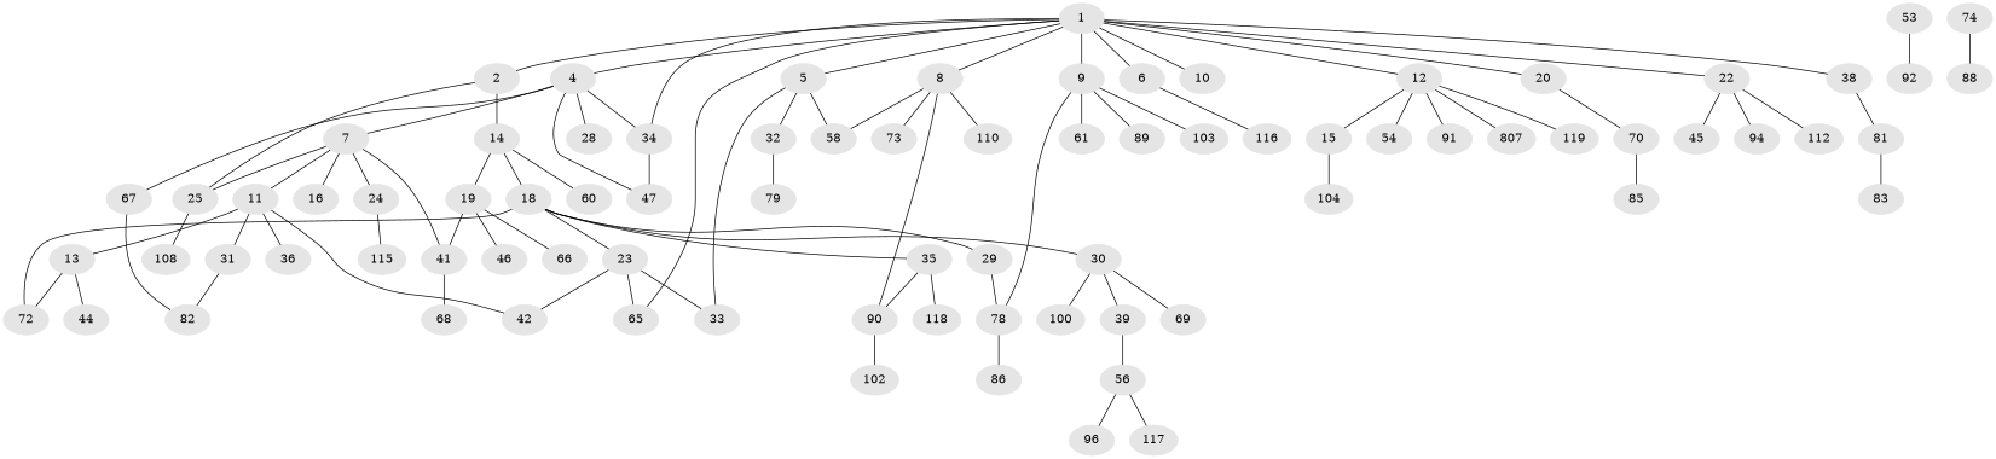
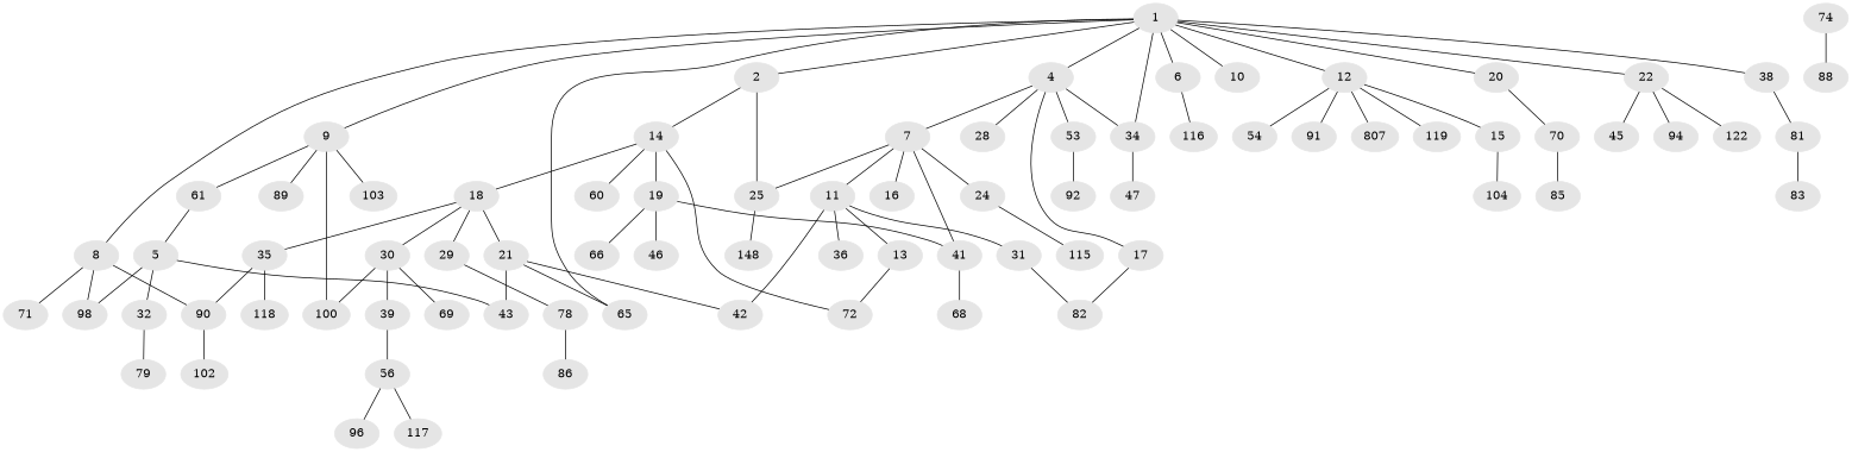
  graph {
    node [color=gray90 style=filled]
    1 [super="+3"]
    2
    4 [super="+57"]
    5 [super="+27"]
    6 [super="+55"]
    8 [super="+106"]
    9 [super="+64"]
    10 [super="+26"]
    12 [super="+48"]
    20 [super="+113"]
    22 [super="+87"]
    34 [super="+97"]
    38 [super="+59"]
    65
    14
    25 [super="+62"]
    7 [super="+63"]
-   17 [super="+51" label=67]
+   17 [super="+51"]
    28
    53
    32 [super="+40"]
-   43 [super="+99" label=33]
-   58
+   43 [super="+99"]
+   58 [label=98]
    116
-   73
+   73 [label=71]
    90
-   110
    61
    89
    100
    103
    15 [super="+21"]
    54
    91
    n35 [label=807]
    119
    70
    45
    94
-   112
+   112 [label=122]
    47
    81
    18 [super="+80"]
    19 [super="+49"]
    60
-   108
+   108 [label=148]
    11 [super="+33"]
    16
    24 [super="+114"]
    41
    82
    92
    79
    13
    31
    36 [super="+50"]
    42 [super="+77"]
    115
    68
    102
-   44
    72 [super="+101"]
    104
-   23 [super="+37"]
+   23 [super="+37" label=21]
    29 [super="+105"]
    30
    35 [super="+67"]
    46
    66
    78 [super="+84"]
    39
    69
    118
    85 [super="+109"]
    86 [super="+98"]
    56 [super="+71"]
    83
    96 [super="+111"]
    117
    74 [super="+75"]
    88 [super="+95"]
    1 -- 2
    1 -- 4
-   1 -- 5
+   61 -- 5
    1 -- 6
    1 -- 8
    1 -- 9
    1 -- 10
    1 -- 12
    1 -- 20
    1 -- 22
    1 -- 34
    1 -- 38
    1 -- 65
    2 -- 14
    2 -- 25
    4 -- 34
    4 -- 7
    4 -- 17
    4 -- 28
-   4 -- 47
+   4 -- 53
    5 -- 32
    5 -- 43
    5 -- 58
    6 -- 116
    8 -- 58
    8 -- 73
    8 -- 90
-   8 -- 110
    9 -- 61
    9 -- 89
-   9 -- 78
+   9 -- 100
    9 -- 103
    12 -- 15
    12 -- 54
    12 -- 91
    12 -- n35
    12 -- 119
    20 -- 70
    22 -- 45
    22 -- 94
    22 -- 112
    34 -- 47
    38 -- 81
    14 -- 18
    14 -- 19
    14 -- 60
    25 -- 108
    7 -- 25
    7 -- 11
    7 -- 16
    7 -- 24
    7 -- 41
    17 -- 82
    53 -- 92
    32 -- 79
    90 -- 102
    15 -- 104
    70 -- 85
    81 -- 83
-   18 -- 72
+   14 -- 72
    18 -- 23 [weight=2]
    18 -- 29
    18 -- 30
    18 -- 35
    19 -- 41
    19 -- 46
    19 -- 66
    11 -- 13
    11 -- 31
    11 -- 36
    11 -- 42
    24 -- 115
    41 -- 68
-   13 -- 44
    13 -- 72
    31 -- 82
    23 -- 65
    23 -- 43
    23 -- 42
    29 -- 78
    30 -- 100
    30 -- 39
    30 -- 69
    35 -- 90
    35 -- 118
    78 -- 86
    39 -- 56
    56 -- 96
    56 -- 117
    74 -- 88
  }
